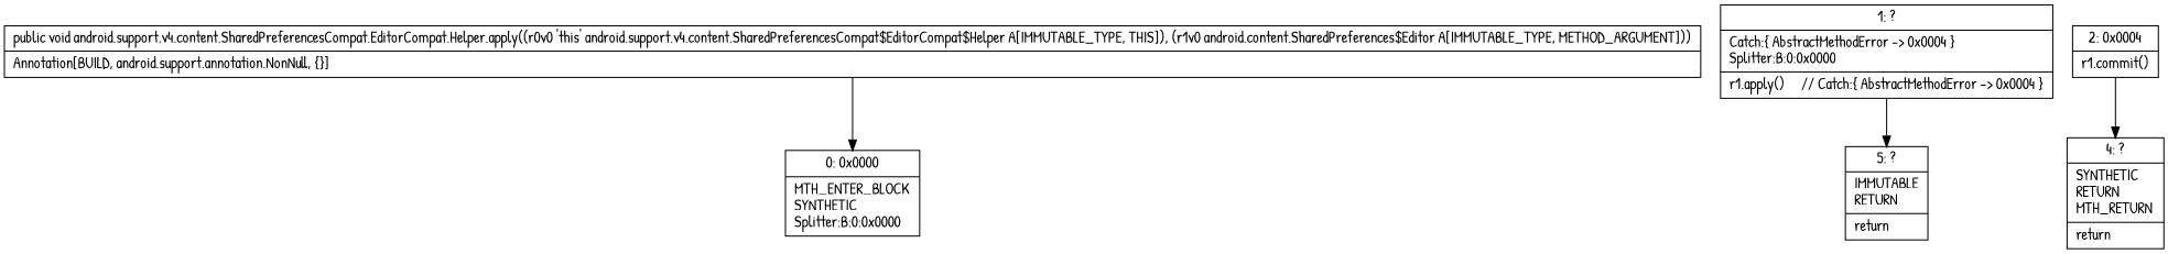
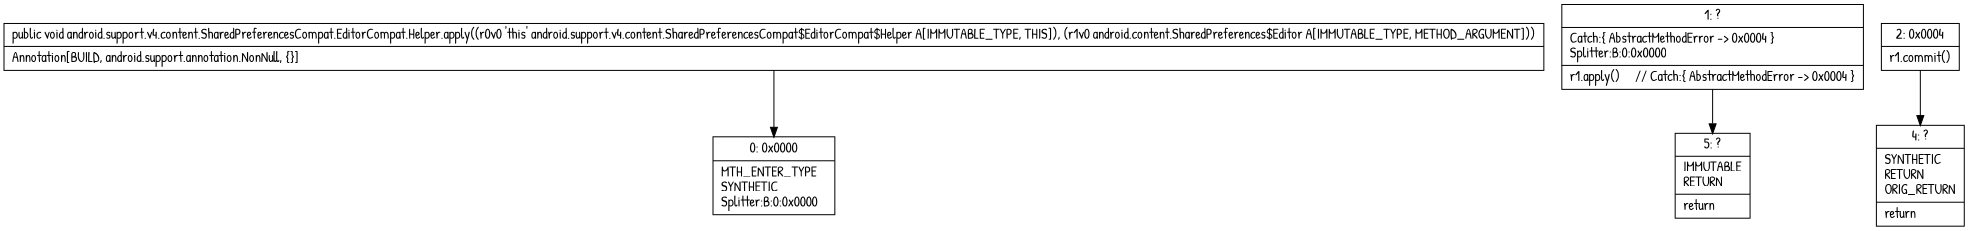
  digraph {
    fontname="Patrick Hand"
    node [fontname="Patrick Hand" shape=record]
    edge [fontname="Patrick Hand"]
-   n1 [label="{0\:\ 0x0000|MTH_ENTER_BLOCK\lSYNTHETIC\lSplitter:B:0:0x0000\l}"]
+   n1 [label="{0\:\ 0x0000|MTH_ENTER_TYPE\lSYNTHETIC\lSplitter:B:0:0x0000\l}"]
    n2 [label="{1\:\ ?|Catch:\{ AbstractMethodError \-\> 0x0004 \}\lSplitter:B:0:0x0000\l|r1.apply()     \/\/ Catch:\{ AbstractMethodError \-\> 0x0004 \}\l}"]
    n3 [label="{5\:\ ?|IMMUTABLE\lRETURN\l|return\l}"]
    n4 [label="{2\:\ 0x0004|r1.commit()\l}"]
-   n5 [label="{4\:\ ?|SYNTHETIC\lRETURN\lMTH_RETURN\l|return\l}"]
+   n5 [label="{4\:\ ?|SYNTHETIC\lRETURN\lORIG_RETURN\l|return\l}"]
    n6 [label="{public void android.support.v4.content.SharedPreferencesCompat.EditorCompat.Helper.apply((r0v0 'this' android.support.v4.content.SharedPreferencesCompat$EditorCompat$Helper A[IMMUTABLE_TYPE, THIS]), (r1v0 android.content.SharedPreferences$Editor A[IMMUTABLE_TYPE, METHOD_ARGUMENT]))  | Annotation[BUILD, android.support.annotation.NonNull, \{\}]\l}"]
    n2 -> n3
    n4 -> n5
    n6 -> n1
  }
